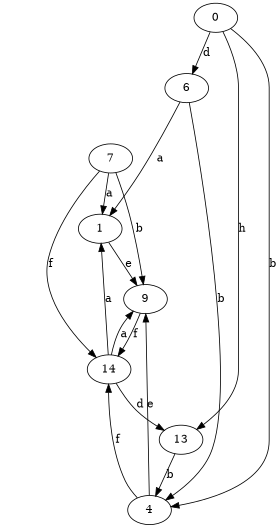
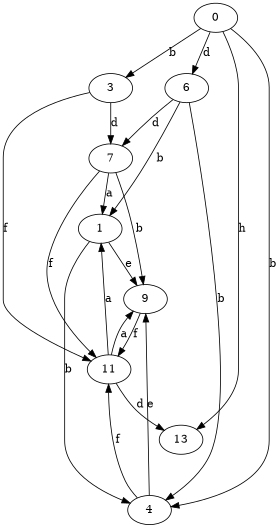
  strict digraph {
    1
    9
-   11 [label=14]
+   11
+   3
    7
    13
    4
    6
    0
    1 -> 9 [label=e]
    9 -> 11 [label=f]
    11 -> 1 [label=a]
    11 -> 9 [label=a]
    11 -> 13 [label=d]
+   3 -> 11 [label=f]
+   3 -> 7 [label=d]
    7 -> 1 [label=a]
    7 -> 9 [label=b]
    7 -> 11 [label=f]
-   13 -> 4 [label=b]
+   1 -> 4 [label=b]
    4 -> 9 [label=e]
    4 -> 11 [label=f]
-   6 -> 1 [label=a]
+   6 -> 1 [label=b]
+   6 -> 7 [label=d]
    6 -> 4 [label=b]
+   0 -> 3 [label=b]
    0 -> 13 [label=h]
    0 -> 4 [label=b]
    0 -> 6 [label=d]
  }
